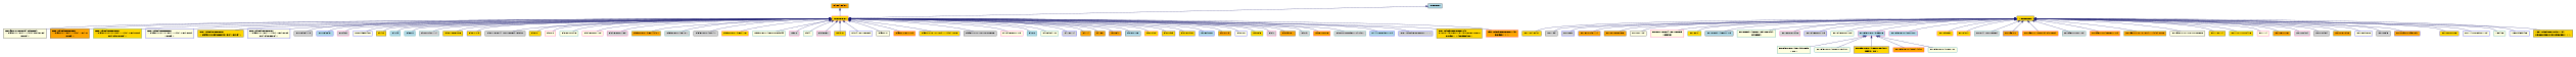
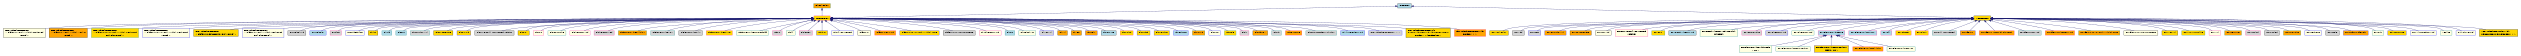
  digraph {
    rankdir=TB
    node [color=teal fillcolor=lightyellow fontname=Helvetica fontsize=10 shape=record style=filled]
    edge [color=midnightblue dir=back fontname=Helvetica fontsize=10 labelfontname=Helvetica labelfontsize=10 style=solid]
    n1 [color=black fillcolor=lightblue height=0.2 label=IOperator width=0.4]
    n2 [color=deeppink fillcolor=gold height=0.2 label=ICLOperator width=0.4]
    n3 [color=black fillcolor=gold height=0.2 label=INEOperator width=0.4]
-   n4 [color=black height=0.2 label="CpuGemmAssemblyDispatch\l\< ClGemmMatrixMultiplyReshaped\lKernel \>" width=0.4]
+   n4 [color=black height=0.2 label="CLSynthetizeOperator\l\< ClGemmMatrixMultiplyReshaped\lKernel \>" width=0.4]
    n5 [color=black fillcolor=orange height=0.2 label="CLSynthetizeOperator\l\< ClGemmMatrixMultiplyNative\lKernel \>" width=0.4]
    n6 [fillcolor=gold height=0.2 label="CLSynthetizeOperator\l\< ClGemmLowpMatrixMultiplyReshaped\lOnlyRhsKernel \>" width=0.4]
    n7 [color=blue height=0.2 label="CLSynthetizeOperator\l\< ClGemmLowpMatrixMultiplyReshaped\lKernel \>" width=0.4]
    n8 [color=black fillcolor=gold height=0.2 label="CLSynthetizeOperator\l\< ClGemmReshapeLhsMatrixKernel \>" width=0.4]
    n9 [color=blue height=0.2 label="CLSynthetizeOperator\l\< ClGemmMatrixMultiplyReshaped\lOnlyRhsKernel \>" width=0.4]
    n10 [color=black fillcolor=lightgrey height=0.2 label=CLLogicalAnd width=0.4]
    n11 [color=blue fillcolor=lightblue height=0.2 label=CLLogicalOr width=0.4]
    n12 [color=deeppink fillcolor=lightgrey height=0.2 label=CLSlice width=0.4]
    n13 [color=blue height=0.2 label=CLStridedSlice width=0.4]
    n14 [color=black fillcolor=gold height=0.2 label=ClAbs width=0.4]
    n15 [fillcolor=lightblue height=0.2 label=ClAdd width=0.4]
    n16 [fillcolor=lightblue height=0.2 label=ClCast width=0.4]
    n17 [fillcolor=lightgrey height=0.2 label=ClComplexMul width=0.4]
    n18 [color=black fillcolor=gold height=0.2 label=ClConcatenate width=0.4]
    n19 [color=blue fillcolor=gold height=0.2 label=ClConv2d width=0.4]
    n20 [color=black fillcolor=lightgrey height=0.2 label=ClConvertFullyConnectedWeights width=0.4]
    n21 [color=black fillcolor=gold height=0.2 label=ClCopy width=0.4]
    n22 [color=deeppink height=0.2 label=ClCrop width=0.4]
    n23 [height=0.2 label=ClDequantize width=0.4]
    n24 [color=deeppink height=0.2 label=ClDirectConv2d width=0.4]
    n25 [color=deeppink fillcolor=lightgrey height=0.2 label=ClDirectConv3d width=0.4]
    n26 [fillcolor=orange height=0.2 label=ClElementwiseDivision width=0.4]
    n27 [fillcolor=lightgrey height=0.2 label=ClElementwiseMax width=0.4]
    n28 [color=black fillcolor=lightgrey height=0.2 label=ClElementwiseMin width=0.4]
    n29 [color=deeppink fillcolor=gold height=0.2 label=ClElementwisePower width=0.4]
    n30 [height=0.2 label=ClElementwiseSquaredDiff width=0.4]
    n31 [color=deeppink fillcolor=lightgrey height=0.2 label=ClExp width=0.4]
    n32 [height=0.2 label=ClFill width=0.4]
    n33 [color=deeppink fillcolor=lightgrey height=0.2 label=ClFlatten width=0.4]
    n34 [color=blue fillcolor=gold height=0.2 label=ClFloor width=0.4]
    n35 [color=blue height=0.2 label=ClFullyConnected width=0.4]
    n36 [color=black height=0.2 label=ClGemm width=0.4]
    n37 [color=deeppink fillcolor=orange height=0.2 label=ClGemmConv2d width=0.4]
    n38 [color=blue fillcolor=gold height=0.2 label=ClGemmLowpMatrixMultiplyCore width=0.4]
    n39 [color=black fillcolor=lightgrey height=0.2 label=ClGemmLowpOutputStage width=0.4]
    n40 [color=deeppink height=0.2 label=ClIndirectConv2d width=0.4]
    n41 [fillcolor=lightblue height=0.2 label=ClLog width=0.4]
    n42 [height=0.2 label=ClLogicalNot width=0.4]
    n43 [color=blue fillcolor=lightgrey height=0.2 label=ClMatMul width=0.4]
    n44 [color=black fillcolor=orange height=0.2 label=ClMul width=0.4]
    n45 [color=black fillcolor=orange height=0.2 label=ClNeg width=0.4]
    n46 [color=blue fillcolor=orange height=0.2 label=ClPRelu width=0.4]
    n47 [color=black fillcolor=lightblue height=0.2 label=ClPermute width=0.4]
    n48 [color=deeppink fillcolor=gold height=0.2 label=ClPool2d width=0.4]
    n49 [color=blue fillcolor=gold height=0.2 label=ClPool3d width=0.4]
    n50 [color=blue fillcolor=gold height=0.2 label=ClQuantize width=0.4]
    n51 [color=blue fillcolor=lightblue height=0.2 label=ClReshape width=0.4]
    n52 [fillcolor=orange height=0.2 label=ClRound width=0.4]
    n53 [color=blue height=0.2 label=ClRsqrt width=0.4]
    n54 [fillcolor=gold height=0.2 label=ClScale width=0.4]
    n55 [color=deeppink fillcolor=lightgrey height=0.2 label=ClSin width=0.4]
    n56 [color=black fillcolor=orange height=0.2 label=ClSoftmax width=0.4]
    n57 [fillcolor=lightgrey height=0.2 label=ClSub width=0.4]
    n58 [color=deeppink fillcolor=orange height=0.2 label=ClTranspose width=0.4]
    n59 [fillcolor=lightgrey height=0.2 label=ClTransposedConvolution width=0.4]
    n60 [color=blue fillcolor=lightblue height=0.2 label=ClWinogradConv2d width=0.4]
    n61 [color=blue fillcolor=lightgrey height=0.2 label="CLSynthetizeOperator\< K \>" width=0.4]
    n62 [color=black fillcolor=gold height=0.2 label="CLSynthetizeOperatorInit\lOutputWithZeroAndWithZeroConstant\lBorder\< K, bordersize \>" width=0.4]
    n63 [color=deeppink fillcolor=orange height=0.2 label="ClSynthetizeOperatorWith\lBorder\< K \>" width=0.4]
    n64 [color=black fillcolor=gold height=0.2 label=CpuActivation width=0.4]
    n65 [color=black fillcolor=lightgrey height=0.2 label=CpuAdd width=0.4]
    n66 [color=blue fillcolor=lightgrey height=0.2 label=CpuCast width=0.4]
    n67 [color=blue fillcolor=orange height=0.2 label=CpuComplexMul width=0.4]
    n68 [color=black fillcolor=orange height=0.2 label=CpuConcatenate width=0.4]
    n69 [color=black height=0.2 label=CpuConv2d width=0.4]
    n70 [color=deeppink height=0.2 label="CpuConvertFullyConnected\lWeights" width=0.4]
    n71 [fillcolor=gold height=0.2 label=CpuCopy width=0.4]
    n72 [color=black fillcolor=lightblue height=0.2 label=CpuDepthwiseConv2d width=0.4]
    n73 [height=0.2 label="CpuDepthwiseConv2dAssembly\lDispatch" width=0.4]
    n74 [color=deeppink fillcolor=lightgrey height=0.2 label=CpuDequantize width=0.4]
    n75 [color=blue fillcolor=lightgrey height=0.2 label=CpuDirectConv2d width=0.4]
    n76 [height=0.2 label=CpuDirectConv3d width=0.4]
    n77 [color=deeppink fillcolor=lightblue height=0.2 label=CpuElementwiseBase width=0.4]
    n78 [color=deeppink fillcolor=lightblue height=0.2 label=CpuElementwiseUnary width=0.4]
+   n79 [color=deeppink fillcolor=lightblue height=0.2 label=CpuFill width=0.4]
    n80 [color=deeppink fillcolor=gold height=0.2 label=CpuFlatten width=0.4]
    n81 [color=deeppink fillcolor=gold height=0.2 label=CpuFloor width=0.4]
    n82 [fillcolor=lightgrey height=0.2 label=CpuFullyConnected width=0.4]
    n83 [color=blue fillcolor=orange height=0.2 label=CpuGemm width=0.4]
    n84 [color=deeppink fillcolor=orange height=0.2 label=CpuGemmAssemblyDispatch width=0.4]
    n85 [fillcolor=lightgrey height=0.2 label=CpuGemmConv2d width=0.4]
    n86 [color=deeppink fillcolor=orange height=0.2 label=CpuGemmDirectConv2d width=0.4]
    n87 [fillcolor=orange height=0.2 label=CpuGemmLowpMatrixMultiplyCore width=0.4]
    n88 [color=black height=0.2 label=CpuGemmLowpOutputStage width=0.4]
    n89 [color=black fillcolor=gold height=0.2 label=CpuMatMul width=0.4]
    n90 [fillcolor=gold height=0.2 label=CpuMaxUnpooling width=0.4]
    n91 [color=deeppink height=0.2 label=CpuMul width=0.4]
    n92 [fillcolor=orange height=0.2 label=CpuPermute width=0.4]
    n93 [color=deeppink fillcolor=lightgrey height=0.2 label=CpuPool2d width=0.4]
    n94 [color=black fillcolor=lightgrey height=0.2 label=CpuPool3d width=0.4]
    n95 [fillcolor=orange height=0.2 label=CpuQuantize width=0.4]
    n96 [color=blue height=0.2 label=CpuReshape width=0.4]
    n97 [color=black fillcolor=lightgrey height=0.2 label=CpuScale width=0.4]
    n98 [color=blue fillcolor=orange height=0.2 label=CpuSoftmaxGeneric width=0.4]
+   n99 [height=0.2 label=CpuSub width=0.4]
    n100 [color=blue fillcolor=gold height=0.2 label=CpuTranspose width=0.4]
    n101 [color=blue height=0.2 label=CpuWinogradConv2d width=0.4]
    n102 [height=0.2 label=NESlice width=0.4]
-   n103 [color=blue height=0.2 label=NEStridedSlice width=0.4]
+   n103 [color=blue height=0.2 label=OnlyRhsKernel width=0.4]
    n104 [color=black fillcolor=gold height=0.2 label="NESynthetizeFunctionWith\lZeroConstantKernelBorder\< K \>" width=0.4]
    n105 [fillcolor=orange height=0.2 label=ClActivation width=0.4]
    n106 [height=0.2 label="CpuElementwiseArithmetic\l\< op \>" width=0.4]
    n107 [height=0.2 label=CpuElementwiseComparison width=0.4]
    n108 [color=blue fillcolor=gold height=0.2 label="CpuElementwiseComparison\lStatic\< op \>" width=0.4]
    n109 [color=deeppink fillcolor=orange height=0.2 label=CpuElementwiseDivision width=0.4]
    n110 [height=0.2 label=CpuElementwisePower width=0.4]
    n1 -> n2
+   n1 -> n3
    n2 -> n4
    n2 -> n5
    n2 -> n6
    n2 -> n7
    n2 -> n8
    n2 -> n9
    n2 -> n10
    n2 -> n11
    n2 -> n12
    n2 -> n13
    n2 -> n14
    n2 -> n15
    n2 -> n16
    n2 -> n17
    n2 -> n18
    n2 -> n19
    n2 -> n20
    n2 -> n21
    n2 -> n22
    n2 -> n23
    n2 -> n24
    n2 -> n25
    n2 -> n26
    n2 -> n27
    n2 -> n28
    n2 -> n29
    n2 -> n30
    n2 -> n31
    n2 -> n32
    n2 -> n33
    n2 -> n34
    n2 -> n35
    n2 -> n36
    n2 -> n37
    n2 -> n38
    n2 -> n39
    n2 -> n40
    n2 -> n41
    n2 -> n42
    n2 -> n43
    n2 -> n44
    n2 -> n45
    n2 -> n46
    n2 -> n47
    n2 -> n48
    n2 -> n49
    n2 -> n50
    n2 -> n51
    n2 -> n52
    n2 -> n53
    n2 -> n54
    n2 -> n55
    n2 -> n56
    n2 -> n57
    n2 -> n58
    n2 -> n59
    n2 -> n60
    n2 -> n61
    n2 -> n62
    n2 -> n63
    n3 -> n64
    n3 -> n65
    n3 -> n66
    n3 -> n67
    n3 -> n68
    n3 -> n69
    n3 -> n70
    n3 -> n71
    n3 -> n72
    n3 -> n73
    n3 -> n74
    n3 -> n75
    n3 -> n76
    n3 -> n77
    n3 -> n78
+   n3 -> n79
    n3 -> n80
    n3 -> n81
    n3 -> n82
    n3 -> n83
    n3 -> n84
    n3 -> n85
    n3 -> n86
    n3 -> n87
    n3 -> n88
    n3 -> n89
    n3 -> n90
    n3 -> n91
    n3 -> n92
    n3 -> n93
    n3 -> n94
    n3 -> n95
    n3 -> n96
    n3 -> n97
    n3 -> n98
+   n3 -> n99
    n3 -> n100
    n3 -> n101
    n3 -> n102
    n3 -> n103
    n3 -> n104
    n77 -> n106
    n77 -> n107
    n77 -> n108
    n77 -> n109
    n77 -> n110
    n105 -> n2
  }
